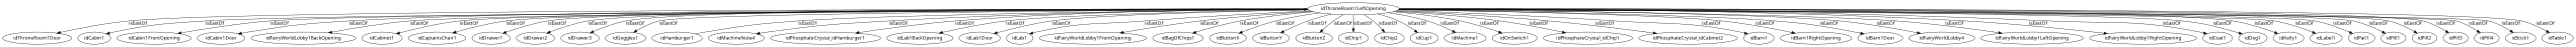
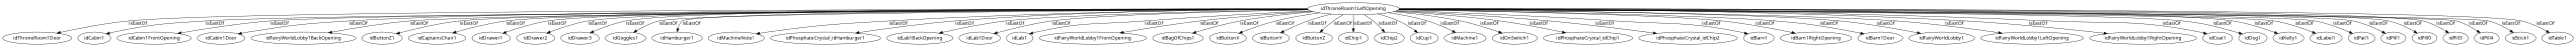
  strict digraph {
    fontname="Noto Sans"
    node [fontname="Noto Sans" node_type=entity_node]
    edge [edge_type=relationship fontname="Noto Sans"]
    idThroneRoom1LeftOpening
    idThroneRoom1Door
    idCabin1
    idCabin1FrontOpening
    idCabin1Door
    idFairyWorldLobby1BackOpening
-   idCabinet1
+   idCabinet1 [label=idButtonZ1]
    idCaptainsChair1
    idDrawer1
    idDrawer2
    idDrawer3
    idGoggles1
    idHamburger1
-   idMachineNote1 [label=idMachineNote4]
+   idMachineNote1
    idPhosphateCrystal_idHamburger1
    idLab1BackOpening
    idLab1Door
    idLab1
    idFairyWorldLobby1FrontOpening
    idBagOfChips1
    idButtonX
    idButtonY
    idButtonZ
    idChip1
    idChip2
    idCup1
    idMachine1
    idOnSwitch1
    idPhosphateCrystal_idChip1
-   idPhosphateCrystal_idChip2 [label=idPhosphateCrystal_idCabinet2]
+   idPhosphateCrystal_idChip2
    idBarn1
    idBarn1RightOpening
    idBarn1Door
-   idFairyWorldLobby1 [label=idFairyWorldLobby4]
+   idFairyWorldLobby1
    idFairyWorldLobby1LeftOpening
    idFairyWorldLobby1RightOpening
    idCoat1
    idDog1
    idKelly1
    idLabel1
    idPail1
    idPill1
-   idPill2
+   idPill2 [label=idPill0]
    idPill3
    idPill4
    idStick1
    idTable1
    idThroneRoom1LeftOpening -> idThroneRoom1Door [label=isEastOf]
    idThroneRoom1LeftOpening -> idCabin1 [label=isEastOf]
    idThroneRoom1LeftOpening -> idCabin1FrontOpening [label=isEastOf]
    idThroneRoom1LeftOpening -> idCabin1Door [label=isEastOf]
    idThroneRoom1LeftOpening -> idFairyWorldLobby1BackOpening [label=isEastOf]
    idThroneRoom1LeftOpening -> idCabinet1 [label=isEastOf]
    idThroneRoom1LeftOpening -> idCaptainsChair1 [label=isEastOf]
    idThroneRoom1LeftOpening -> idDrawer1 [label=isEastOf]
    idThroneRoom1LeftOpening -> idDrawer2 [label=isEastOf]
    idThroneRoom1LeftOpening -> idDrawer3 [label=isEastOf]
    idThroneRoom1LeftOpening -> idGoggles1 [label=isEastOf]
-   idHamburger1 -> idThroneRoom1LeftOpening [label=isEastOf]
+   idThroneRoom1LeftOpening -> idHamburger1 [label=isEastOf]
    idThroneRoom1LeftOpening -> idMachineNote1 [label=isEastOf]
    idThroneRoom1LeftOpening -> idPhosphateCrystal_idHamburger1 [label=isEastOf]
    idThroneRoom1LeftOpening -> idLab1BackOpening [label=isEastOf]
    idThroneRoom1LeftOpening -> idLab1Door [label=isEastOf]
    idThroneRoom1LeftOpening -> idLab1 [label=isEastOf]
    idThroneRoom1LeftOpening -> idFairyWorldLobby1FrontOpening [label=isEastOf]
    idThroneRoom1LeftOpening -> idBagOfChips1 [label=isEastOf]
    idThroneRoom1LeftOpening -> idButtonX [label=isEastOf]
    idThroneRoom1LeftOpening -> idButtonY [label=isEastOf]
    idThroneRoom1LeftOpening -> idButtonZ [label=isEastOf]
    idThroneRoom1LeftOpening -> idChip1 [label=isEastOf]
    idThroneRoom1LeftOpening -> idChip2 [label=isEastOf]
    idThroneRoom1LeftOpening -> idCup1 [label=isEastOf]
    idThroneRoom1LeftOpening -> idMachine1 [label=isEastOf]
    idThroneRoom1LeftOpening -> idOnSwitch1 [label=isEastOf]
    idThroneRoom1LeftOpening -> idPhosphateCrystal_idChip1 [label=isEastOf]
    idThroneRoom1LeftOpening -> idPhosphateCrystal_idChip2 [label=isEastOf]
    idThroneRoom1LeftOpening -> idBarn1 [label=isEastOf]
    idThroneRoom1LeftOpening -> idBarn1RightOpening [label=isEastOf]
    idThroneRoom1LeftOpening -> idBarn1Door [label=isEastOf]
    idThroneRoom1LeftOpening -> idFairyWorldLobby1 [label=isEastOf]
    idThroneRoom1LeftOpening -> idFairyWorldLobby1LeftOpening [label=isEastOf]
    idThroneRoom1LeftOpening -> idFairyWorldLobby1RightOpening [label=isEastOf]
    idThroneRoom1LeftOpening -> idCoat1 [label=isEastOf]
    idThroneRoom1LeftOpening -> idDog1 [label=isEastOf]
    idThroneRoom1LeftOpening -> idKelly1 [label=isEastOf]
    idThroneRoom1LeftOpening -> idLabel1 [label=isEastOf]
    idThroneRoom1LeftOpening -> idPail1 [label=isEastOf]
    idThroneRoom1LeftOpening -> idPill1 [label=isEastOf]
    idThroneRoom1LeftOpening -> idPill2 [label=isEastOf]
    idThroneRoom1LeftOpening -> idPill3 [label=isEastOf]
    idThroneRoom1LeftOpening -> idPill4 [label=isEastOf]
    idThroneRoom1LeftOpening -> idStick1 [label=isEastOf]
    idThroneRoom1LeftOpening -> idTable1 [label=isEastOf]
  }
